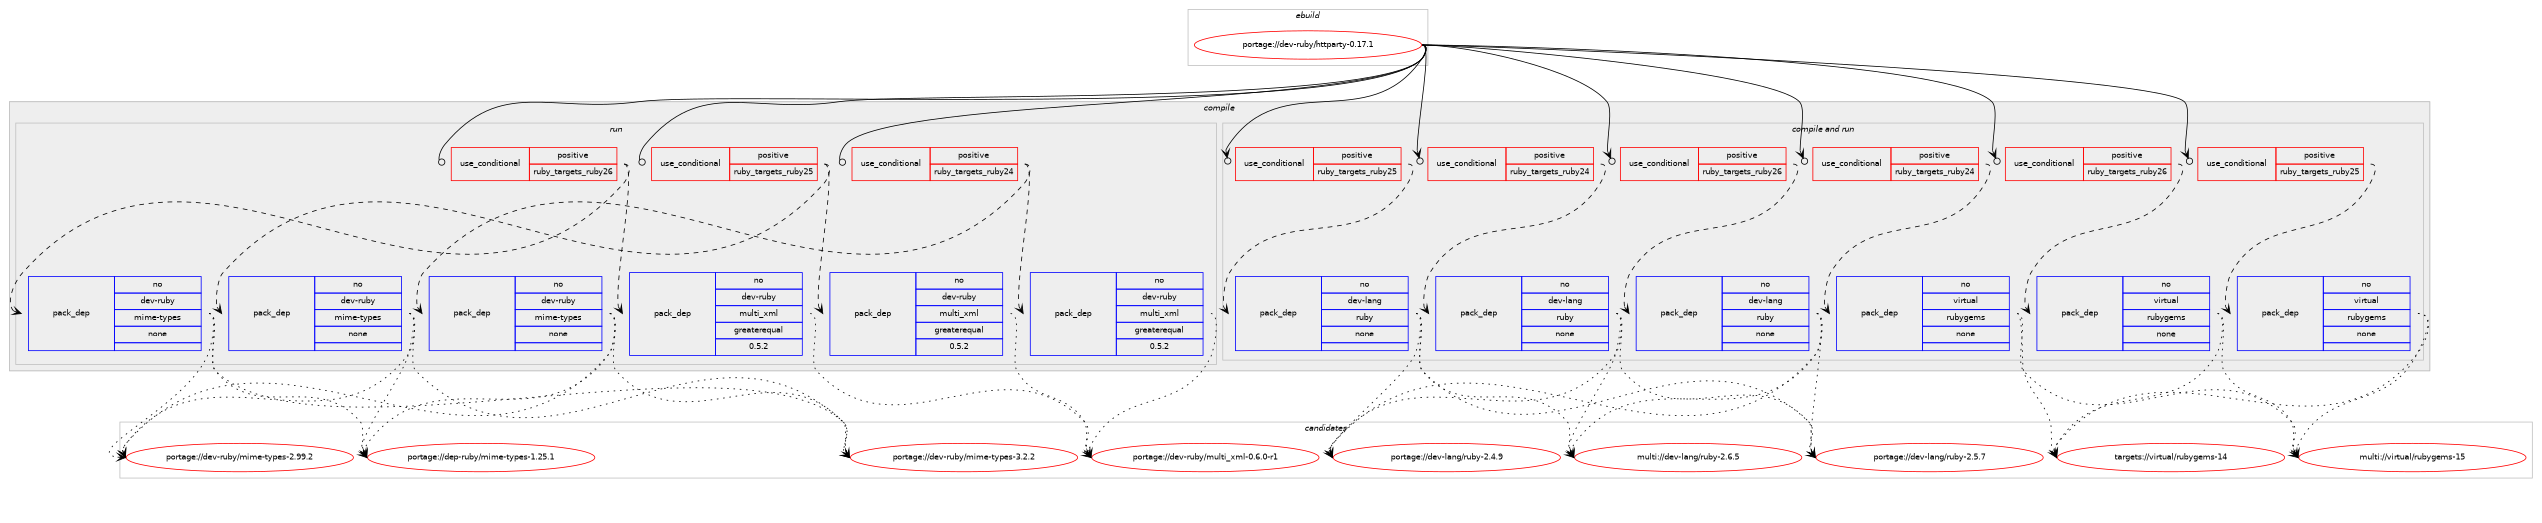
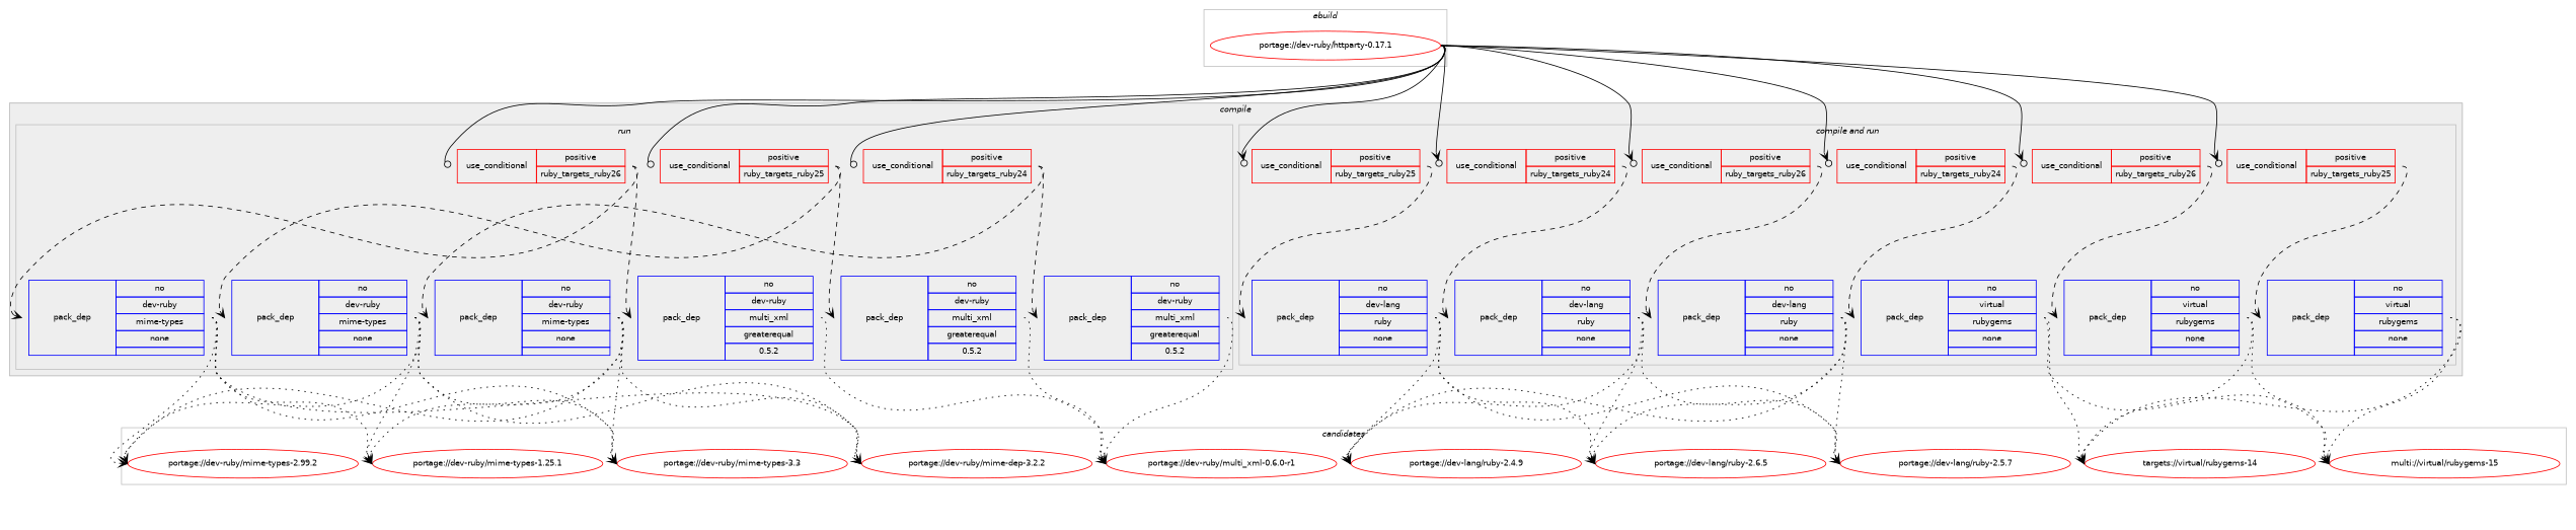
  digraph {
    compound=true
    concentrate=true
    fontname=Helvetica
    fontsize=10
    newrank=true
    rankdir=TB
    ranksep=1.5
    node [color=red fontname=Helvetica fontsize=10 shape=none]
    edge [arrowhead=vee headport=w style=dotted tailport=e weight=100]
    n1 [label="portage://dev-ruby/httparty-0.17.1" width=4 shape=""]
    n2 [color=blue label=<<TABLE BORDER="0" CELLBORDER="1" CELLSPACING="0" CELLPADDING="4" WIDTH="220"><TR><TD ROWSPAN="6" CELLPADDING="30">pack_dep</TD></TR><TR><TD WIDTH="110">no</TD></TR><TR><TD>dev-lang</TD></TR><TR><TD>ruby</TD></TR><TR><TD>none</TD></TR><TR><TD></TD></TR></TABLE>>]
    n3 [label=<<TABLE BORDER="0" CELLBORDER="1" CELLSPACING="0" CELLPADDING="4"><TR><TD ROWSPAN="3" CELLPADDING="10">use_conditional</TD></TR><TR><TD>positive</TD></TR><TR><TD>ruby_targets_ruby24</TD></TR></TABLE>>]
    n4 [color=blue label=<<TABLE BORDER="0" CELLBORDER="1" CELLSPACING="0" CELLPADDING="4" WIDTH="220"><TR><TD ROWSPAN="6" CELLPADDING="30">pack_dep</TD></TR><TR><TD WIDTH="110">no</TD></TR><TR><TD>virtual</TD></TR><TR><TD>rubygems</TD></TR><TR><TD>none</TD></TR><TR><TD></TD></TR></TABLE>>]
    n5 [label=<<TABLE BORDER="0" CELLBORDER="1" CELLSPACING="0" CELLPADDING="4"><TR><TD ROWSPAN="3" CELLPADDING="10">use_conditional</TD></TR><TR><TD>positive</TD></TR><TR><TD>ruby_targets_ruby24</TD></TR></TABLE>>]
    n6 [color=blue label=<<TABLE BORDER="0" CELLBORDER="1" CELLSPACING="0" CELLPADDING="4" WIDTH="220"><TR><TD ROWSPAN="6" CELLPADDING="30">pack_dep</TD></TR><TR><TD WIDTH="110">no</TD></TR><TR><TD>dev-lang</TD></TR><TR><TD>ruby</TD></TR><TR><TD>none</TD></TR><TR><TD></TD></TR></TABLE>>]
    n7 [label=<<TABLE BORDER="0" CELLBORDER="1" CELLSPACING="0" CELLPADDING="4"><TR><TD ROWSPAN="3" CELLPADDING="10">use_conditional</TD></TR><TR><TD>positive</TD></TR><TR><TD>ruby_targets_ruby25</TD></TR></TABLE>>]
    n8 [color=blue label=<<TABLE BORDER="0" CELLBORDER="1" CELLSPACING="0" CELLPADDING="4" WIDTH="220"><TR><TD ROWSPAN="6" CELLPADDING="30">pack_dep</TD></TR><TR><TD WIDTH="110">no</TD></TR><TR><TD>virtual</TD></TR><TR><TD>rubygems</TD></TR><TR><TD>none</TD></TR><TR><TD></TD></TR></TABLE>>]
    n9 [label=<<TABLE BORDER="0" CELLBORDER="1" CELLSPACING="0" CELLPADDING="4"><TR><TD ROWSPAN="3" CELLPADDING="10">use_conditional</TD></TR><TR><TD>positive</TD></TR><TR><TD>ruby_targets_ruby25</TD></TR></TABLE>>]
    n10 [color=blue label=<<TABLE BORDER="0" CELLBORDER="1" CELLSPACING="0" CELLPADDING="4" WIDTH="220"><TR><TD ROWSPAN="6" CELLPADDING="30">pack_dep</TD></TR><TR><TD WIDTH="110">no</TD></TR><TR><TD>dev-lang</TD></TR><TR><TD>ruby</TD></TR><TR><TD>none</TD></TR><TR><TD></TD></TR></TABLE>>]
    n11 [label=<<TABLE BORDER="0" CELLBORDER="1" CELLSPACING="0" CELLPADDING="4"><TR><TD ROWSPAN="3" CELLPADDING="10">use_conditional</TD></TR><TR><TD>positive</TD></TR><TR><TD>ruby_targets_ruby26</TD></TR></TABLE>>]
    n12 [color=blue label=<<TABLE BORDER="0" CELLBORDER="1" CELLSPACING="0" CELLPADDING="4" WIDTH="220"><TR><TD ROWSPAN="6" CELLPADDING="30">pack_dep</TD></TR><TR><TD WIDTH="110">no</TD></TR><TR><TD>virtual</TD></TR><TR><TD>rubygems</TD></TR><TR><TD>none</TD></TR><TR><TD></TD></TR></TABLE>>]
    n13 [label=<<TABLE BORDER="0" CELLBORDER="1" CELLSPACING="0" CELLPADDING="4"><TR><TD ROWSPAN="3" CELLPADDING="10">use_conditional</TD></TR><TR><TD>positive</TD></TR><TR><TD>ruby_targets_ruby26</TD></TR></TABLE>>]
    n14 [color=blue label=<<TABLE BORDER="0" CELLBORDER="1" CELLSPACING="0" CELLPADDING="4" WIDTH="220"><TR><TD ROWSPAN="6" CELLPADDING="30">pack_dep</TD></TR><TR><TD WIDTH="110">no</TD></TR><TR><TD>dev-ruby</TD></TR><TR><TD>mime-types</TD></TR><TR><TD>none</TD></TR><TR><TD></TD></TR></TABLE>>]
    n15 [color=blue label=<<TABLE BORDER="0" CELLBORDER="1" CELLSPACING="0" CELLPADDING="4" WIDTH="220"><TR><TD ROWSPAN="6" CELLPADDING="30">pack_dep</TD></TR><TR><TD WIDTH="110">no</TD></TR><TR><TD>dev-ruby</TD></TR><TR><TD>multi_xml</TD></TR><TR><TD>greaterequal</TD></TR><TR><TD>0.5.2</TD></TR></TABLE>>]
    n16 [label=<<TABLE BORDER="0" CELLBORDER="1" CELLSPACING="0" CELLPADDING="4"><TR><TD ROWSPAN="3" CELLPADDING="10">use_conditional</TD></TR><TR><TD>positive</TD></TR><TR><TD>ruby_targets_ruby24</TD></TR></TABLE>>]
    n17 [color=blue label=<<TABLE BORDER="0" CELLBORDER="1" CELLSPACING="0" CELLPADDING="4" WIDTH="220"><TR><TD ROWSPAN="6" CELLPADDING="30">pack_dep</TD></TR><TR><TD WIDTH="110">no</TD></TR><TR><TD>dev-ruby</TD></TR><TR><TD>mime-types</TD></TR><TR><TD>none</TD></TR><TR><TD></TD></TR></TABLE>>]
    n18 [color=blue label=<<TABLE BORDER="0" CELLBORDER="1" CELLSPACING="0" CELLPADDING="4" WIDTH="220"><TR><TD ROWSPAN="6" CELLPADDING="30">pack_dep</TD></TR><TR><TD WIDTH="110">no</TD></TR><TR><TD>dev-ruby</TD></TR><TR><TD>multi_xml</TD></TR><TR><TD>greaterequal</TD></TR><TR><TD>0.5.2</TD></TR></TABLE>>]
    n19 [label=<<TABLE BORDER="0" CELLBORDER="1" CELLSPACING="0" CELLPADDING="4"><TR><TD ROWSPAN="3" CELLPADDING="10">use_conditional</TD></TR><TR><TD>positive</TD></TR><TR><TD>ruby_targets_ruby25</TD></TR></TABLE>>]
    n20 [color=blue label=<<TABLE BORDER="0" CELLBORDER="1" CELLSPACING="0" CELLPADDING="4" WIDTH="220"><TR><TD ROWSPAN="6" CELLPADDING="30">pack_dep</TD></TR><TR><TD WIDTH="110">no</TD></TR><TR><TD>dev-ruby</TD></TR><TR><TD>mime-types</TD></TR><TR><TD>none</TD></TR><TR><TD></TD></TR></TABLE>>]
    n21 [color=blue label=<<TABLE BORDER="0" CELLBORDER="1" CELLSPACING="0" CELLPADDING="4" WIDTH="220"><TR><TD ROWSPAN="6" CELLPADDING="30">pack_dep</TD></TR><TR><TD WIDTH="110">no</TD></TR><TR><TD>dev-ruby</TD></TR><TR><TD>multi_xml</TD></TR><TR><TD>greaterequal</TD></TR><TR><TD>0.5.2</TD></TR></TABLE>>]
    n22 [label=<<TABLE BORDER="0" CELLBORDER="1" CELLSPACING="0" CELLPADDING="4"><TR><TD ROWSPAN="3" CELLPADDING="10">use_conditional</TD></TR><TR><TD>positive</TD></TR><TR><TD>ruby_targets_ruby26</TD></TR></TABLE>>]
    n23 [label="portage://dev-lang/ruby-2.4.9" width=4 shape=""]
    n24 [label="portage://dev-lang/ruby-2.5.7" width=4 shape=""]
-   n25 [label="multi://dev-lang/ruby-2.6.5" width=4 shape=""]
+   n25 [label="portage://dev-lang/ruby-2.6.5" width=4 shape=""]
    n26 [label="targets://virtual/rubygems-14" width=4 shape=""]
    n27 [label="multi://virtual/rubygems-15" width=4 shape=""]
-   n28 [label="portage://dep-ruby/mime-types-1.25.1" width=4 shape=""]
+   n28 [label="portage://dev-ruby/mime-types-1.25.1" width=4 shape=""]
    n29 [label="portage://dev-ruby/mime-types-2.99.2" width=4 shape=""]
-   n30 [label="portage://dev-ruby/mime-types-3.2.2" width=4 shape=""]
+   n30 [label="portage://dev-ruby/mime-dep-3.2.2" width=4 shape=""]
+   n31 [label="portage://dev-ruby/mime-types-3.3" width=4 shape=""]
    n32 [label="portage://dev-ruby/multi_xml-0.6.0-r1" width=4 shape=""]
    subgraph cluster_1 {
      color=gray
      label=<<i>ebuild</i>>
      rank=same
      n1
    }
    subgraph cluster_2 {
      color=gray
      label=<<i>dependencies</i>>
      subgraph cluster_3 {
        color=gray
        fillcolor="#eeeeee"
        label=<<i>compile</i>>
        style=filled
      }
      subgraph cluster_4 {
        color=gray
        fillcolor="#eeeeee"
        label=<<i>compile and run</i>>
        style=filled
        subgraph sub_5 {
          color=gray
          fillcolor="#eeeeee"
          label=<<i>compile and run</i>>
          style=filled
          n3
          subgraph sub_6 {
            color=gray
            fillcolor="#eeeeee"
            label=<<i>compile and run</i>>
            style=filled
            n2
          }
        }
        subgraph sub_7 {
          color=gray
          fillcolor="#eeeeee"
          label=<<i>compile and run</i>>
          style=filled
          n5
          subgraph sub_8 {
            color=gray
            fillcolor="#eeeeee"
            label=<<i>compile and run</i>>
            style=filled
            n4
          }
        }
        subgraph sub_9 {
          color=gray
          fillcolor="#eeeeee"
          label=<<i>compile and run</i>>
          style=filled
          n7
          subgraph sub_10 {
            color=gray
            fillcolor="#eeeeee"
            label=<<i>compile and run</i>>
            style=filled
            n6
          }
        }
        subgraph sub_11 {
          color=gray
          fillcolor="#eeeeee"
          label=<<i>compile and run</i>>
          style=filled
          n9
          subgraph sub_12 {
            color=gray
            fillcolor="#eeeeee"
            label=<<i>compile and run</i>>
            style=filled
            n8
          }
        }
        subgraph sub_13 {
          color=gray
          fillcolor="#eeeeee"
          label=<<i>compile and run</i>>
          style=filled
          n11
          subgraph sub_14 {
            color=gray
            fillcolor="#eeeeee"
            label=<<i>compile and run</i>>
            style=filled
            n10
          }
        }
        subgraph sub_15 {
          color=gray
          fillcolor="#eeeeee"
          label=<<i>compile and run</i>>
          style=filled
          n13
          subgraph sub_16 {
            color=gray
            fillcolor="#eeeeee"
            label=<<i>compile and run</i>>
            style=filled
            n12
          }
        }
      }
      subgraph cluster_17 {
        color=gray
        fillcolor="#eeeeee"
        label=<<i>run</i>>
        style=filled
        subgraph sub_18 {
          color=gray
          fillcolor="#eeeeee"
          label=<<i>run</i>>
          style=filled
          n16
          subgraph sub_19 {
            color=gray
            fillcolor="#eeeeee"
            label=<<i>run</i>>
            style=filled
            n14
          }
          subgraph sub_20 {
            color=gray
            fillcolor="#eeeeee"
            label=<<i>run</i>>
            style=filled
            n15
          }
        }
        subgraph sub_21 {
          color=gray
          fillcolor="#eeeeee"
          label=<<i>run</i>>
          style=filled
          n19
          subgraph sub_22 {
            color=gray
            fillcolor="#eeeeee"
            label=<<i>run</i>>
            style=filled
            n17
          }
          subgraph sub_23 {
            color=gray
            fillcolor="#eeeeee"
            label=<<i>run</i>>
            style=filled
            n18
          }
        }
        subgraph sub_24 {
          color=gray
          fillcolor="#eeeeee"
          label=<<i>run</i>>
          style=filled
          n22
          subgraph sub_25 {
            color=gray
            fillcolor="#eeeeee"
            label=<<i>run</i>>
            style=filled
            n20
          }
          subgraph sub_26 {
            color=gray
            fillcolor="#eeeeee"
            label=<<i>run</i>>
            style=filled
            n21
          }
        }
      }
    }
    subgraph cluster_27 {
      color=gray
      label=<<i>candidates</i>>
      rank=same
      subgraph sub_28 {
        color=black
        label=<<i>candidates</i>>
        nodesep=1
        rank=same
        n23
        n24
        n25
      }
      subgraph sub_29 {
        color=black
        label=<<i>candidates</i>>
        nodesep=1
        rank=same
        n26
        n27
      }
      subgraph sub_30 {
        color=black
        label=<<i>candidates</i>>
        nodesep=1
        rank=same
        n23
        n24
        n25
      }
      subgraph sub_31 {
        color=black
        label=<<i>candidates</i>>
        nodesep=1
        rank=same
        n26
        n27
      }
      subgraph sub_32 {
        color=black
        label=<<i>candidates</i>>
        nodesep=1
        rank=same
        n23
        n24
        n25
      }
      subgraph sub_33 {
        color=black
        label=<<i>candidates</i>>
        nodesep=1
        rank=same
        n26
        n27
      }
      subgraph sub_34 {
        color=black
        label=<<i>candidates</i>>
        nodesep=1
        rank=same
        n28
        n29
        n30
+       n31
      }
      subgraph sub_35 {
        color=black
        label=<<i>candidates</i>>
        nodesep=1
        rank=same
        n32
      }
      subgraph sub_36 {
        color=black
        label=<<i>candidates</i>>
        nodesep=1
        rank=same
        n28
        n29
        n30
+       n31
      }
      subgraph sub_37 {
        color=black
        label=<<i>candidates</i>>
        nodesep=1
        rank=same
        n32
      }
      subgraph sub_38 {
        color=black
        label=<<i>candidates</i>>
        nodesep=1
        rank=same
        n28
        n29
        n30
+       n31
      }
      subgraph sub_39 {
        color=black
        label=<<i>candidates</i>>
        nodesep=1
        rank=same
        n32
      }
    }
    n1 -> n3 [arrowhead=odotvee style=solid weight=20]
    n1 -> n5 [arrowhead=odotvee style=solid weight=20]
    n1 -> n7 [arrowhead=odotvee style=solid weight=20]
    n1 -> n9 [arrowhead=odotvee style=solid weight=20]
    n1 -> n11 [arrowhead=odotvee style=solid weight=20]
    n1 -> n13 [arrowhead=odotvee style=solid weight=20]
    n1 -> n16 [arrowhead=odot style=solid weight=20]
    n1 -> n19 [arrowhead=odot style=solid weight=20]
    n1 -> n22 [arrowhead=odot style=solid weight=20]
    n2 -> n23
    n2 -> n24
    n2 -> n25
    n3 -> n2 [style=dashed weight=20]
    n4 -> n26
    n4 -> n27
    n5 -> n4 [style=dashed weight=20]
    n6 -> n23
    n6 -> n24
    n6 -> n25
    n7 -> n6 [style=dashed weight=20]
    n8 -> n26
    n8 -> n27
    n9 -> n8 [style=dashed weight=20]
    n10 -> n23
    n10 -> n24
    n10 -> n25
    n11 -> n10 [style=dashed weight=20]
    n12 -> n26
    n12 -> n27
    n13 -> n12 [style=dashed weight=20]
    n14 -> n28
    n14 -> n29
    n14 -> n30
+   n14 -> n31
    n15 -> n32
    n16 -> n14 [style=dashed weight=20]
    n16 -> n15 [style=dashed weight=20]
    n17 -> n28
    n17 -> n29
    n17 -> n30
+   n17 -> n31
    n18 -> n32
    n19 -> n17 [style=dashed weight=20]
    n19 -> n18 [style=dashed weight=20]
    n20 -> n28
    n20 -> n29
    n20 -> n30
+   n20 -> n31
    n21 -> n32
    n22 -> n20 [style=dashed weight=20]
    n22 -> n21 [style=dashed weight=20]
  }
